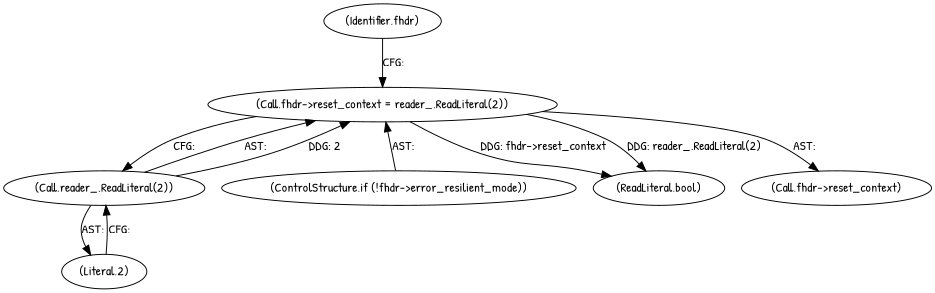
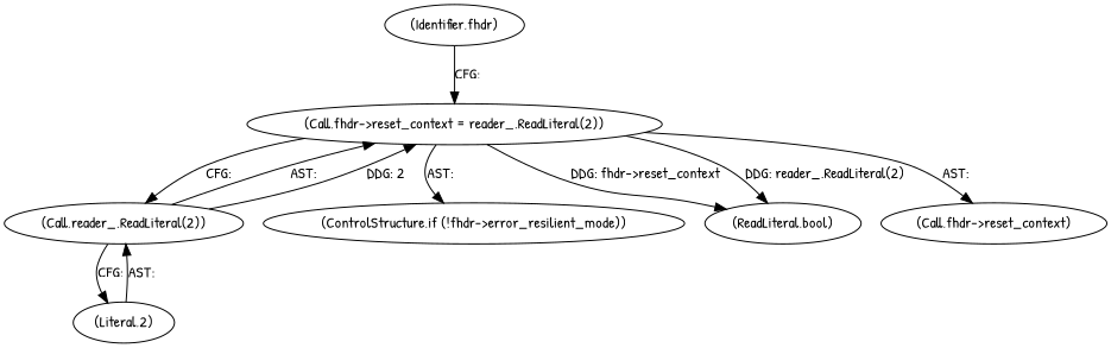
  digraph {
    fontname="Patrick Hand"
    node [fontname="Patrick Hand"]
    edge [fontname="Patrick Hand"]
    n1 [label="(Call,fhdr->reset_context = reader_.ReadLiteral(2))"]
    n2 [label="(Call,reader_.ReadLiteral(2))"]
    n3 [label="(ControlStructure,if (!fhdr->error_resilient_mode))"]
    n4 [label="(ReadLiteral,bool)"]
    n5 [label="(Call,fhdr->reset_context)"]
    n6 [label="(Literal,2)"]
    n7 [label="(Identifier,fhdr)"]
    n1 -> n2 [label="CFG: "]
-   n3 -> n1 [label="AST: "]
+   n1 -> n3 [label="AST: "]
    n1 -> n4 [label="DDG: fhdr->reset_context"]
    n1 -> n4 [label="DDG: reader_.ReadLiteral(2)"]
    n1 -> n5 [label="AST: "]
    n2 -> n1 [label="AST: "]
    n2 -> n1 [label="DDG: 2"]
-   n2 -> n6 [label="AST: "]
-   n6 -> n2 [label="CFG: "]
+   n2 -> n6 [label="CFG: "]
+   n6 -> n2 [label="AST: "]
    n7 -> n1 [label="CFG: "]
  }
